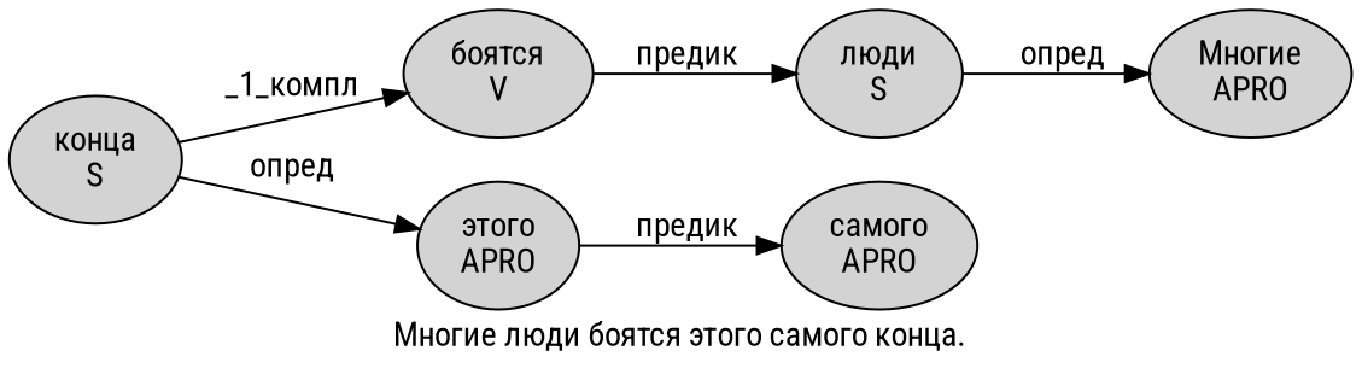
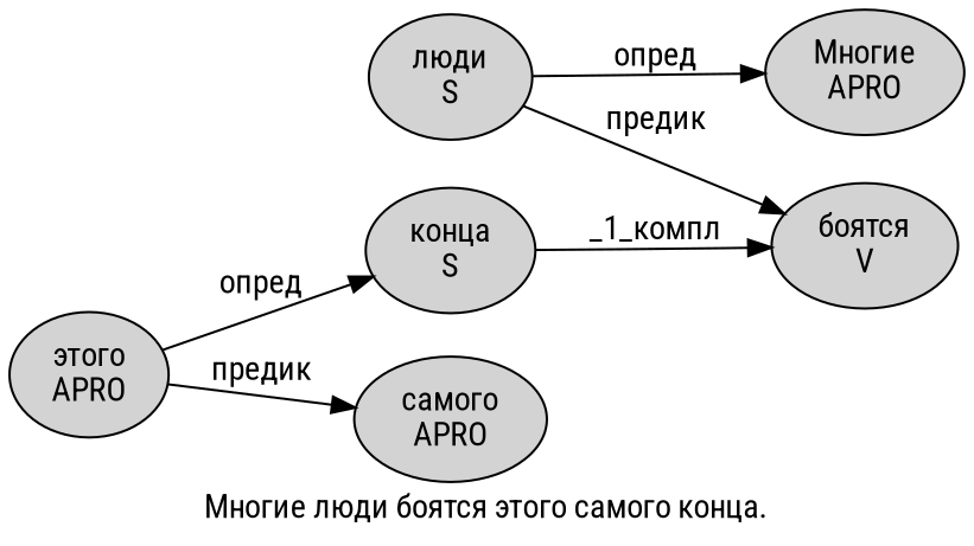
  digraph {
    fontname="Roboto Condensed"
    label="Многие люди боятся этого самого конца."
    rankdir=LR
    node [fillcolor=lightgray fontname="Roboto Condensed" penwidth=1 shape=ellipse style=filled]
    edge [fontname="Roboto Condensed"]
    n1 [label="Многие\nAPRO"]
    n2 [label="люди\nS"]
    n3 [label="боятся\nV"]
    n4 [label="конца\nS"]
    n5 [label="этого\nAPRO"]
    n6 [label="самого\nAPRO"]
    n2 -> n1 [label="опред"]
-   n3 -> n2 [label="предик"]
+   n2 -> n3 [label="предик"]
    n4 -> n3 [label="_1_компл"]
-   n4 -> n5 [label="опред"]
+   n5 -> n4 [label="опред"]
    n5 -> n6 [label="предик"]
  }
